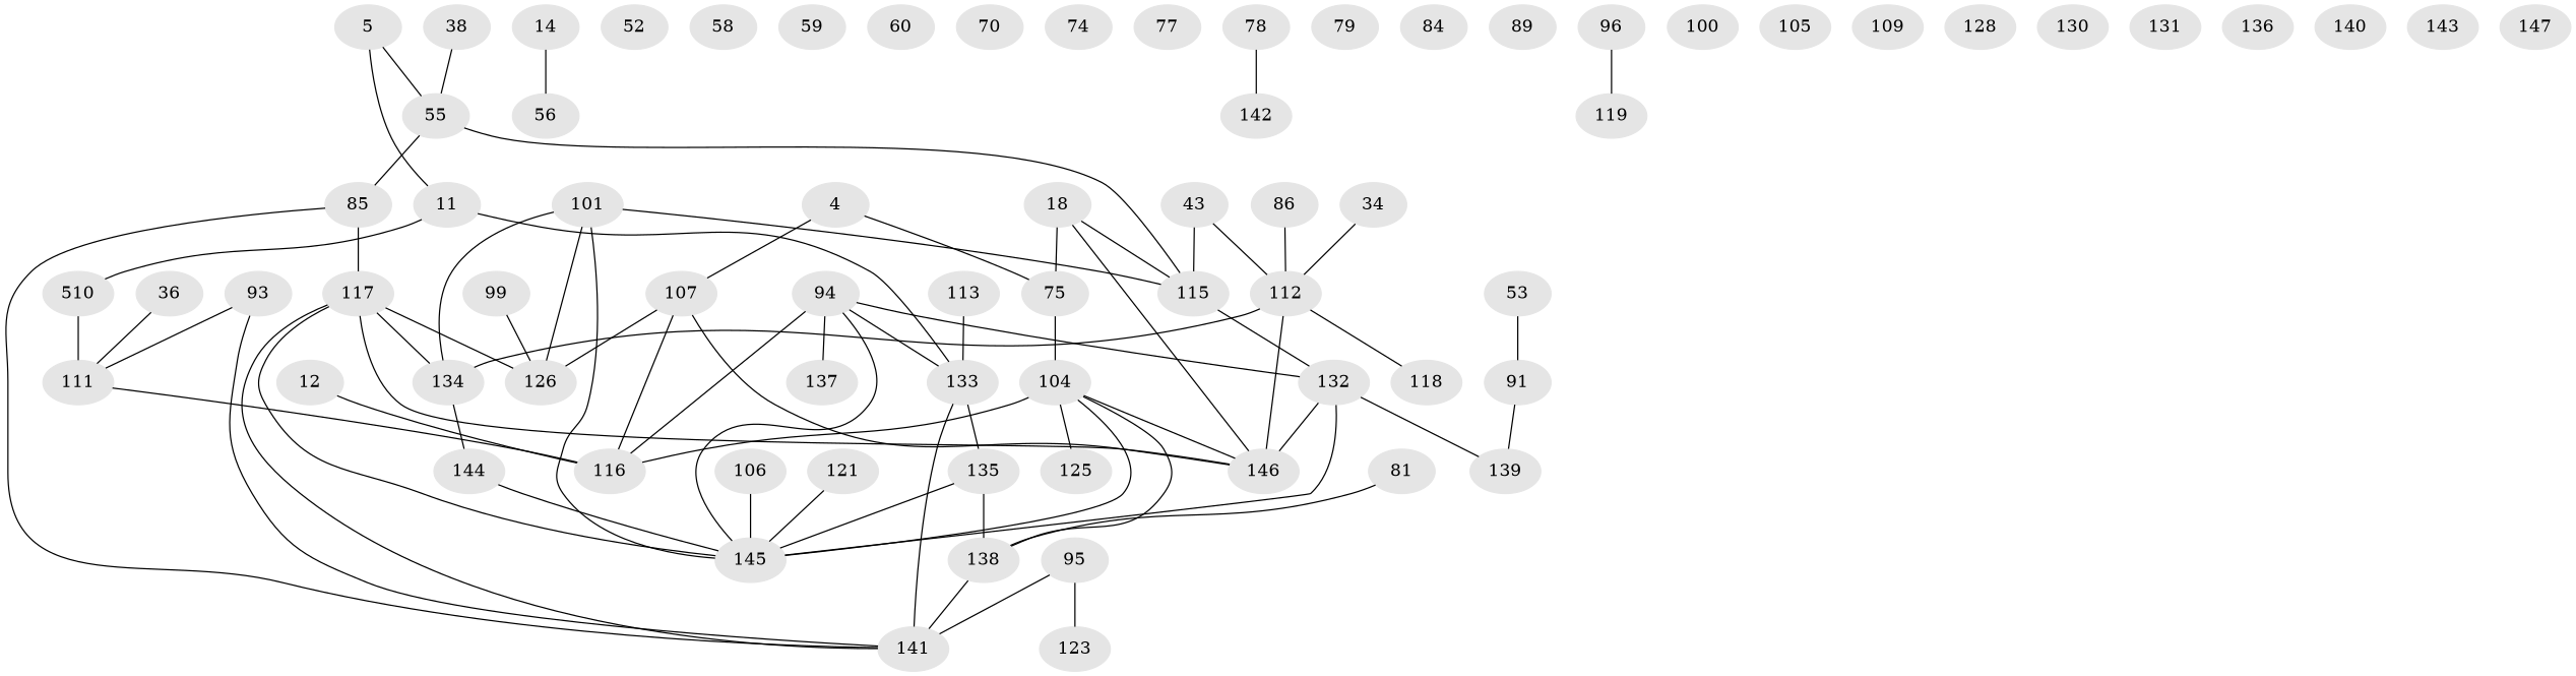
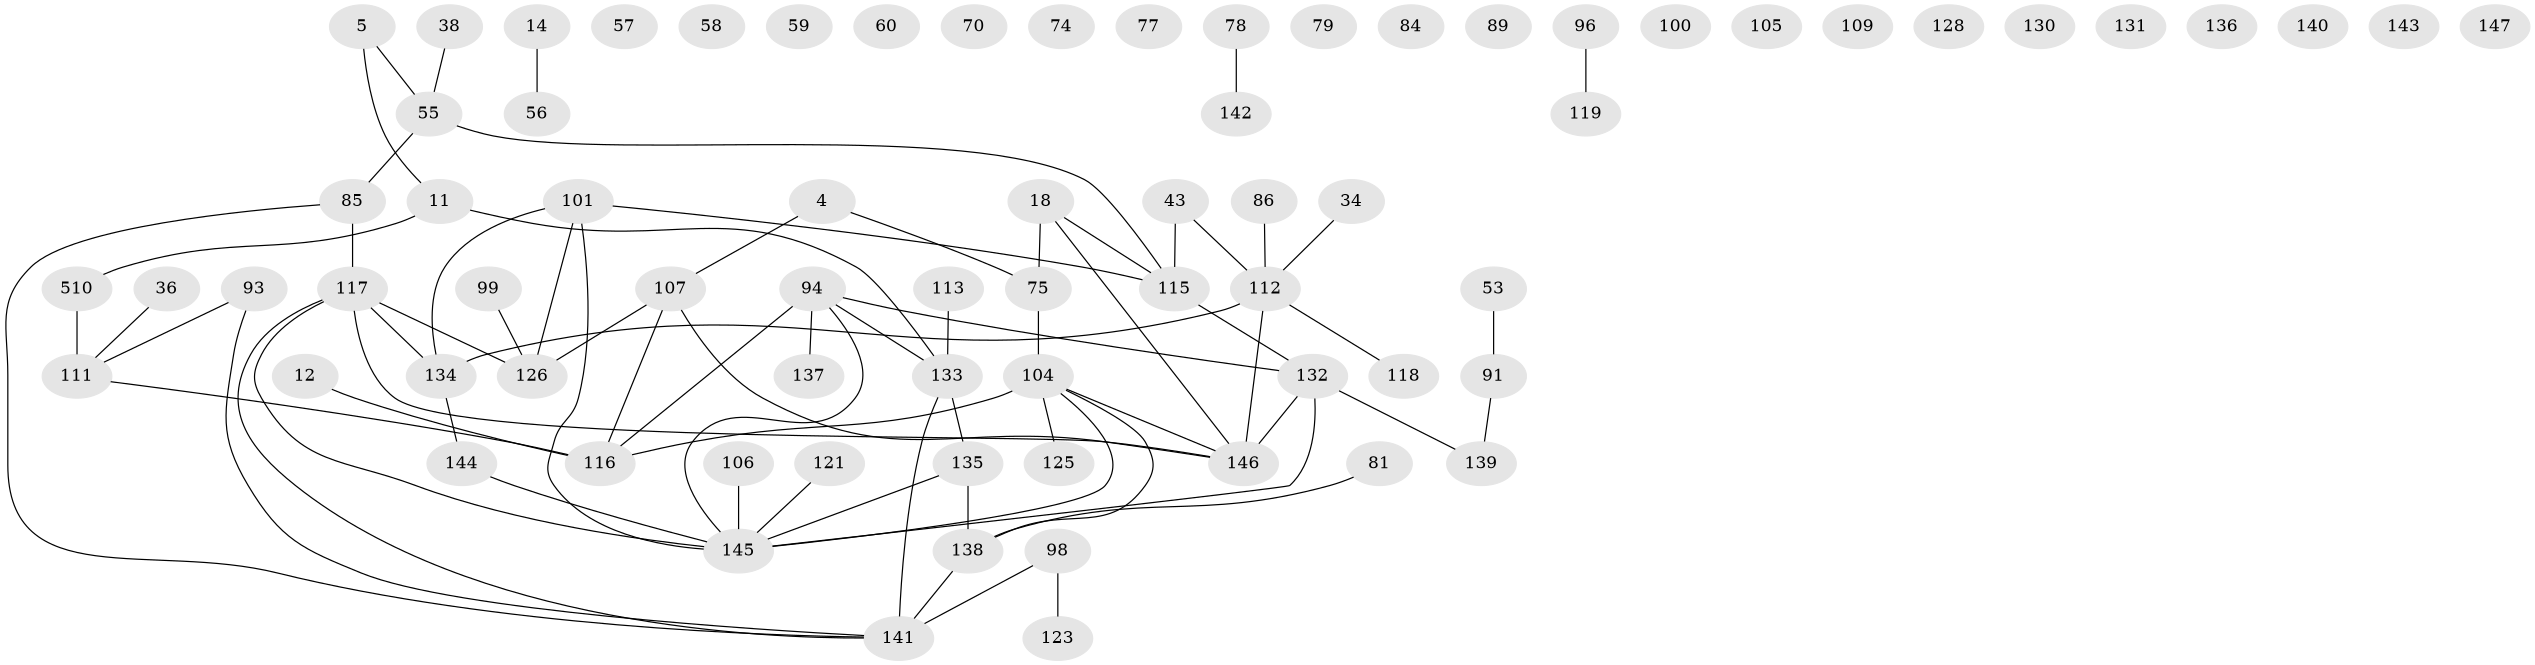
  graph {
    node [color=gray90 style=filled]
    75 [super="+32"]
    104 [super="+20+37+97+88+67+102"]
    4
    107 [super="+17"]
    116 [super="+41+68"]
    146 [super="+2+39+51+83+122+124"]
    126 [super="+76"]
    n8 [label=5]
    11
    55
    n11 [label=510]
    133 [super="+114+120+44"]
    115 [super="+10"]
    85 [super="+46"]
    111 [super="+24"]
    12
    14
    56
    18
    132 [super="+103+127"]
    141 [super="+29+22+52"]
    135 [super="+69"]
    112 [super="+25+16"]
    134 [super="+129"]
    118
    34
    36
    38
    43
    53
    91
    139
    117 [super="+54+108"]
-   57 [label=52]
+   57
    58
    59
    60
    70
    74
    138 [super="+13+40+15+66+73"]
    145 [super="+47+87+50"]
    125
    77
    78
    142
    79
    81
    84
    86
    89 [super="+8"]
    93 [super="+71+80"]
    94 [super="+62+61"]
    137
    96
    119
-   98 [label=95]
+   98
    123
    99
    100
    101 [super="+6+63+64"]
    144
    105
    106
    109
    113
    121
    128
    130
    131
    136
    140
    143
    147
    75 -- 104
    104 -- 116
    104 -- 146
    104 -- 138
    104 -- 145
    104 -- 125
    4 -- 75
    4 -- 107
    107 -- 116
    107 -- 146
    107 -- 126 [weight=2]
    n8 -- 11
    n8 -- 55
    11 -- n11
    11 -- 133
    55 -- 115
    55 -- 85 [weight=2]
    n11 -- 111
    133 -- 141
    133 -- 135
    115 -- 132
    85 -- 141
    85 -- 117
    111 -- 116
    12 -- 116
    14 -- 56
    18 -- 75 [weight=2]
    18 -- 146
    18 -- 115
    132 -- 146 [weight=2]
    132 -- 139
    132 -- 145
    135 -- 138
    135 -- 145 [weight=2]
    112 -- 146 [weight=3]
    112 -- 134 [weight=2]
    112 -- 118
    134 -- 144
    34 -- 112
    36 -- 111
    38 -- 55
    43 -- 115
    43 -- 112
    53 -- 91
    91 -- 139
    117 -- 146 [weight=2]
    117 -- 126
    117 -- 141
    117 -- 134
    117 -- 145
    138 -- 141 [weight=2]
    78 -- 142
    81 -- 138
    86 -- 112
    93 -- 111
    93 -- 141
    94 -- 116
    94 -- 133
    94 -- 132
    94 -- 145 [weight=2]
    94 -- 137
    96 -- 119
    98 -- 141
    98 -- 123
    99 -- 126
    101 -- 126
    101 -- 115
    101 -- 134
    101 -- 145
    144 -- 145
    106 -- 145
    113 -- 133
    121 -- 145
  }
